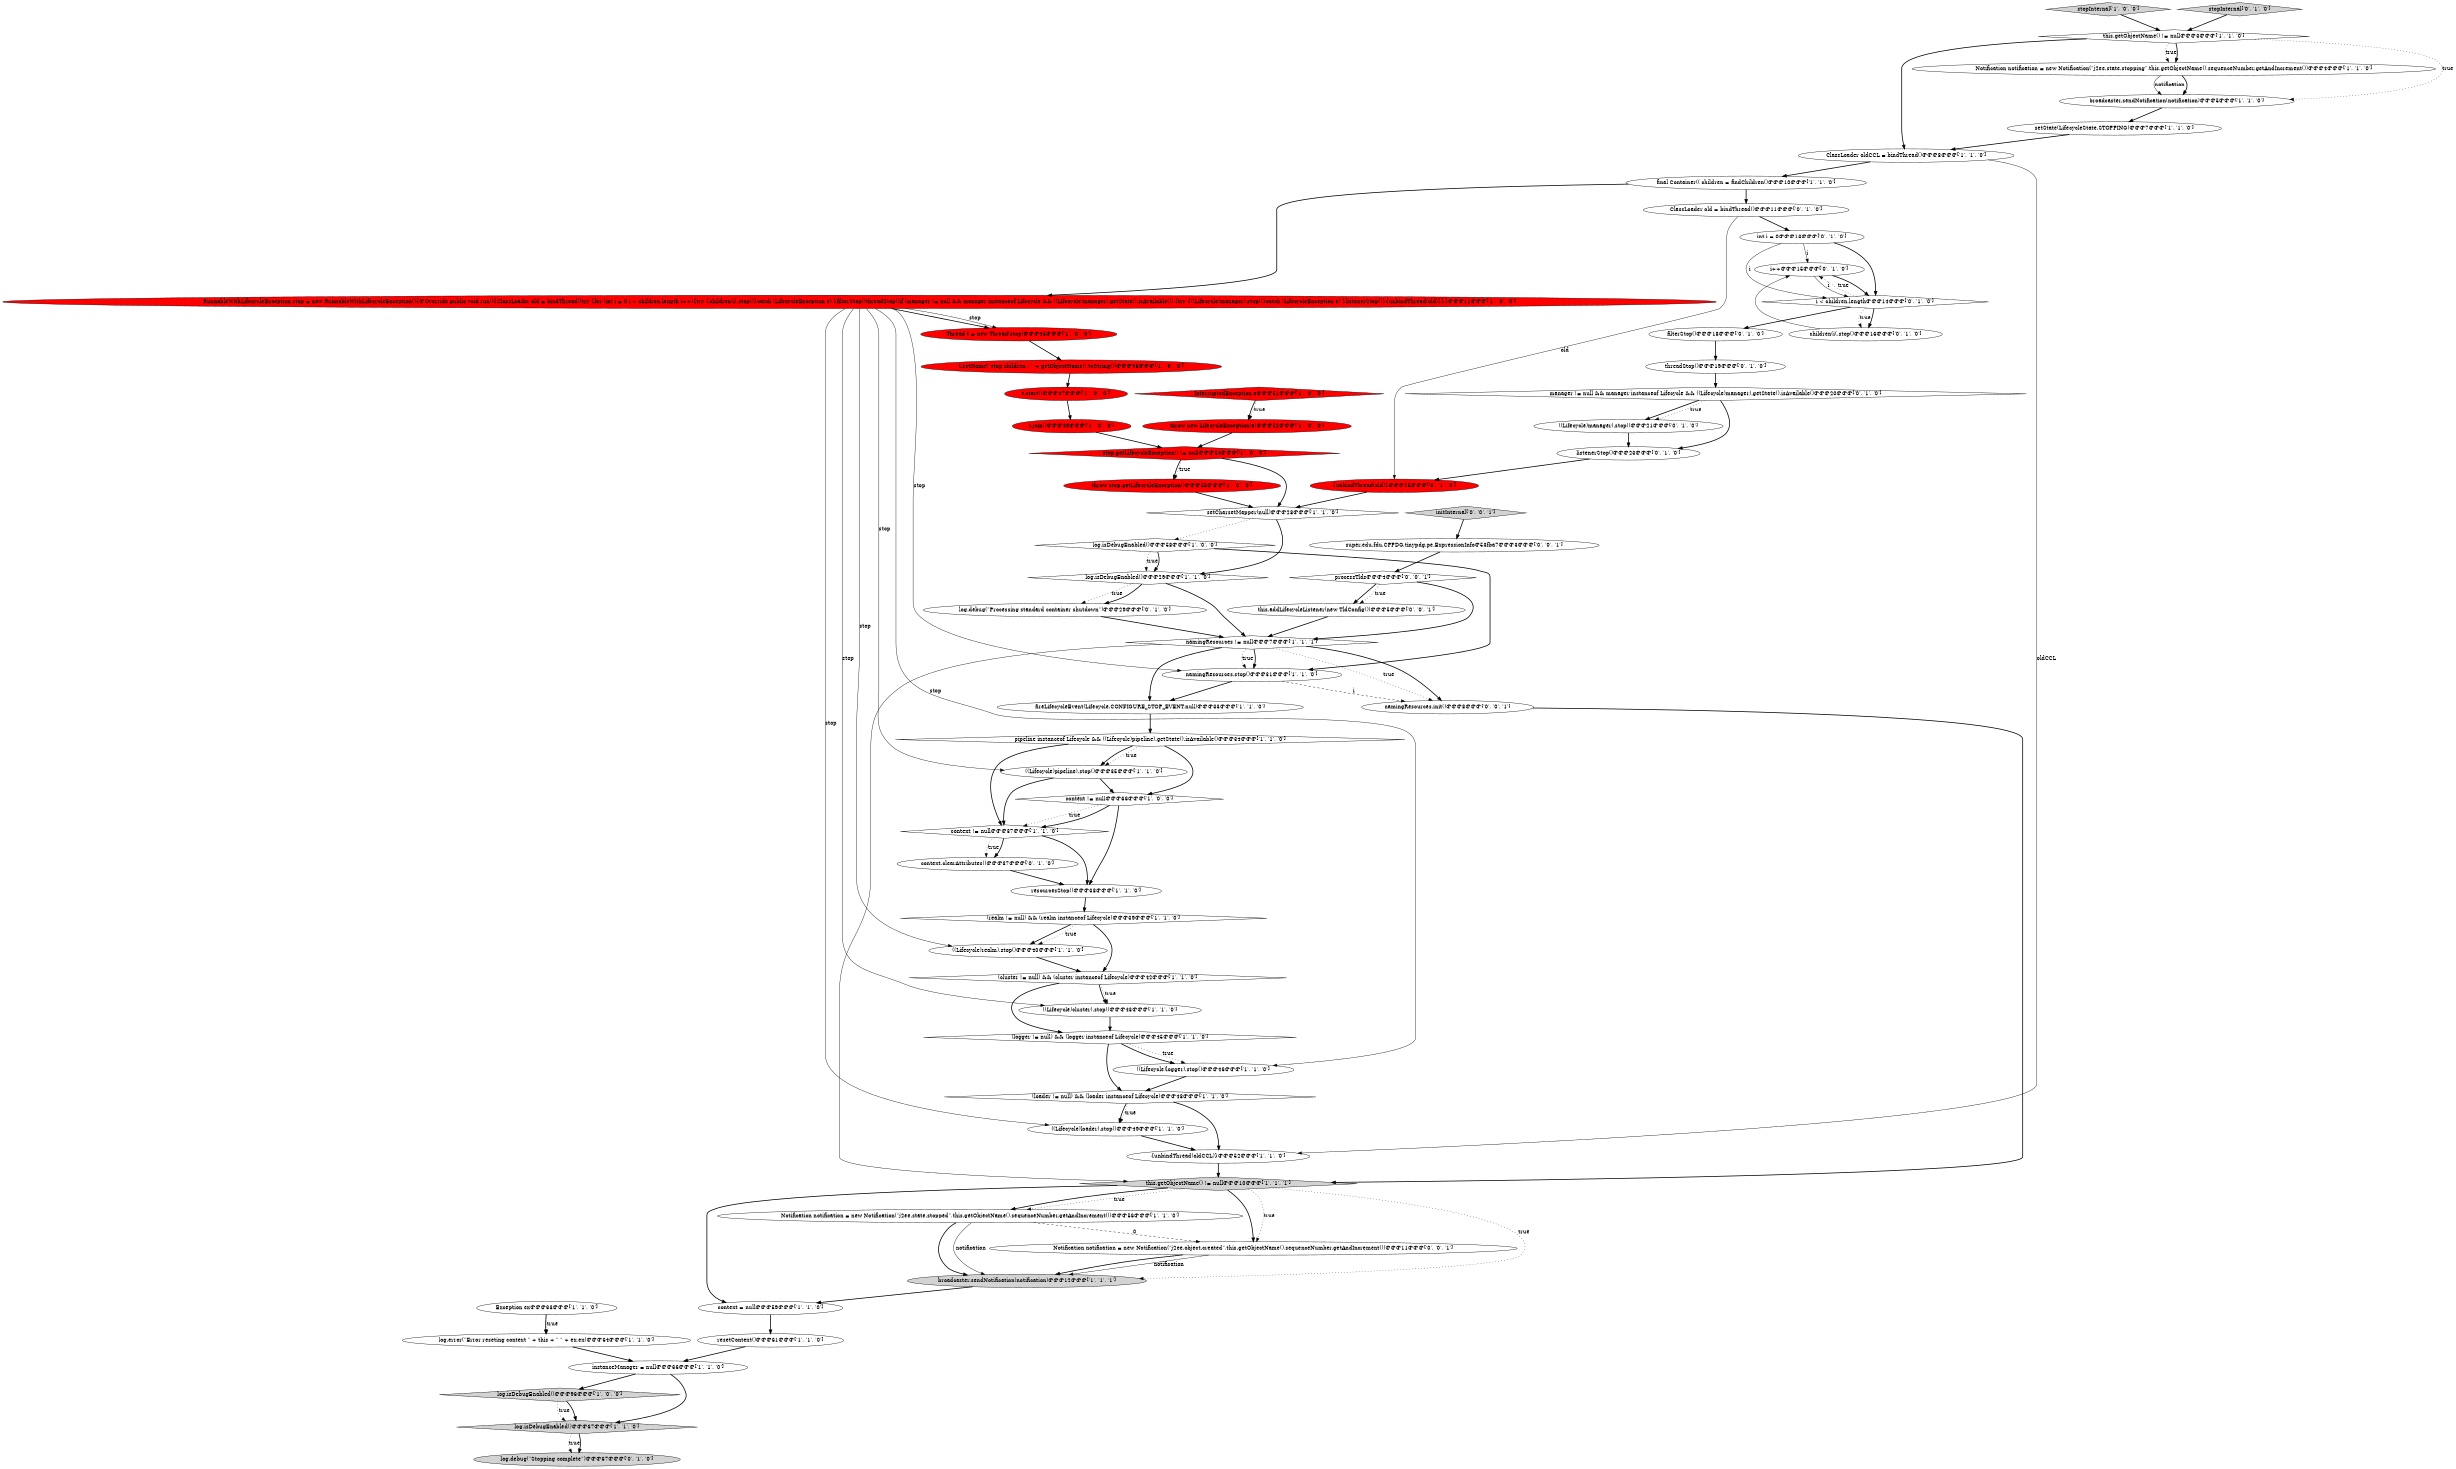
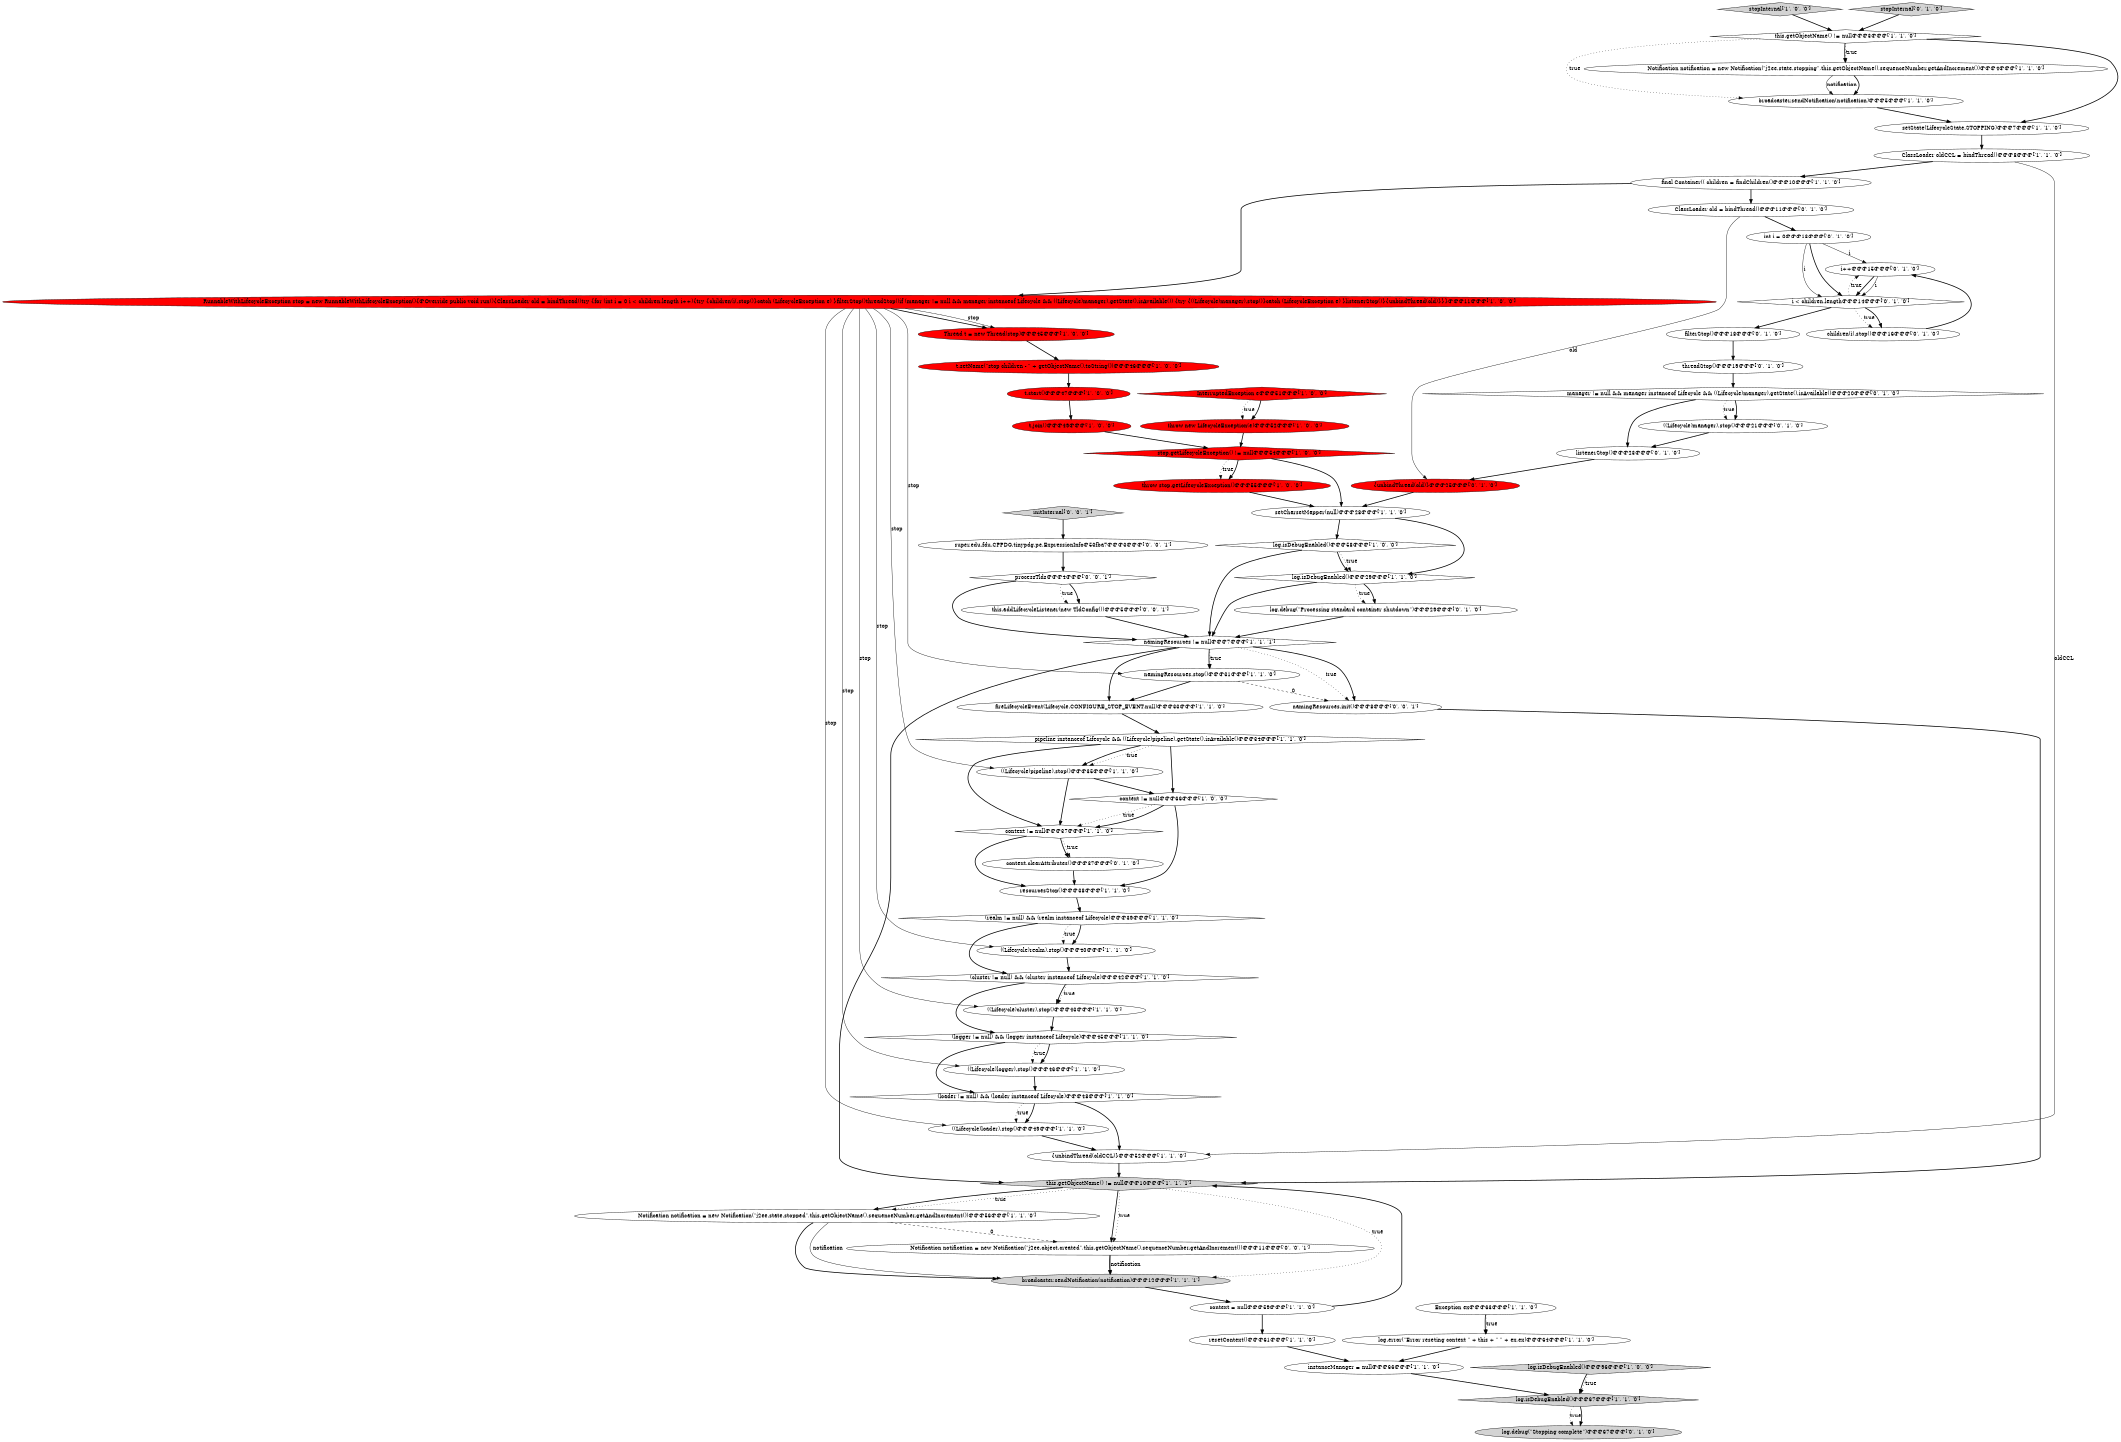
  digraph {
    node [fillcolor=white shape=ellipse style=filled]
    edge [style=bold]
    n1 [label="broadcaster.sendNotification(notification)@@@5@@@['1', '1', '0']"]
    n2 [label="setState(LifecycleState.STOPPING)@@@7@@@['1', '1', '0']"]
    n3 [label="ClassLoader oldCCL = bindThread()@@@8@@@['1', '1', '0']"]
    n4 [label="((Lifecycle)pipeline).stop()@@@35@@@['1', '1', '0']"]
    n5 [label="context != null@@@37@@@['1', '1', '0']" shape=diamond]
    n6 [label="context != null@@@66@@@['1', '0', '0']" shape=diamond]
    n7 [label="context.clearAttributes()@@@37@@@['0', '1', '0']"]
    n8 [label="resourcesStop()@@@38@@@['1', '1', '0']"]
    n9 [fillcolor=red label="InterruptedException e@@@51@@@['1', '0', '0']" shape=diamond]
    n10 [fillcolor=red label="throw new LifecycleException(e)@@@52@@@['1', '0', '0']"]
    n11 [fillcolor=red label="stop.getLifecycleException() != null@@@54@@@['1', '0', '0']" shape=diamond]
    n12 [label="(realm != null) && (realm instanceof Lifecycle)@@@39@@@['1', '1', '0']" shape=diamond]
    n13 [label="children(i(.stop()@@@16@@@['0', '1', '0']"]
    n14 [label="i++@@@15@@@['0', '1', '0']"]
    n15 [label="i < children.length@@@14@@@['0', '1', '0']" shape=diamond]
    n16 [label="{unbindThread(oldCCL)}@@@52@@@['1', '1', '0']"]
    n17 [fillcolor=lightgray label="this.getObjectName() != null@@@10@@@['1', '1', '1']" shape=diamond]
    n18 [fillcolor=lightgray label="broadcaster.sendNotification(notification)@@@12@@@['1', '1', '1']"]
    n19 [label="context = null@@@59@@@['1', '1', '0']"]
    n20 [label="Notification notification = new Notification(\"j2ee.object.created\",this.getObjectName(),sequenceNumber.getAndIncrement())@@@11@@@['0', '0', '1']"]
    n21 [label="Notification notification = new Notification(\"j2ee.state.stopped\",this.getObjectName(),sequenceNumber.getAndIncrement())@@@56@@@['1', '1', '0']"]
    n22 [label="((Lifecycle)realm).stop()@@@40@@@['1', '1', '0']"]
    n23 [label="(cluster != null) && (cluster instanceof Lifecycle)@@@42@@@['1', '1', '0']" shape=diamond]
    n24 [label="((Lifecycle)cluster).stop()@@@43@@@['1', '1', '0']"]
    n25 [label="(logger != null) && (logger instanceof Lifecycle)@@@45@@@['1', '1', '0']" shape=diamond]
    n26 [label="resetContext()@@@61@@@['1', '1', '0']"]
    n27 [fillcolor=red label="t.join()@@@49@@@['1', '0', '0']"]
    n28 [fillcolor=red label="throw stop.getLifecycleException()@@@55@@@['1', '0', '0']"]
-   n29 [label="setCharsetMapper(null)@@@28@@@['1', '1', '0']" shape=diamond]
+   n29 [label="setCharsetMapper(null)@@@28@@@['1', '1', '0']"]
    n30 [label="((Lifecycle)manager).stop()@@@21@@@['0', '1', '0']"]
    n31 [label="listenerStop()@@@23@@@['0', '1', '0']"]
    n32 [fillcolor=red label="{unbindThread(old)}@@@25@@@['0', '1', '0']"]
    n33 [label="log.isDebugEnabled()@@@58@@@['1', '0', '0']" shape=diamond]
    n34 [label="log.isDebugEnabled()@@@29@@@['1', '1', '0']" shape=diamond]
    n35 [label="fireLifecycleEvent(Lifecycle.CONFIGURE_STOP_EVENT,null)@@@33@@@['1', '1', '0']"]
    n36 [label="pipeline instanceof Lifecycle && ((Lifecycle)pipeline).getState().isAvailable()@@@34@@@['1', '1', '0']" shape=diamond]
    n37 [label="((Lifecycle)logger).stop()@@@46@@@['1', '1', '0']"]
    n38 [label="(loader != null) && (loader instanceof Lifecycle)@@@48@@@['1', '1', '0']" shape=diamond]
    n39 [label="instanceManager = null@@@66@@@['1', '1', '0']"]
    n40 [fillcolor=red label="RunnableWithLifecycleException stop = new RunnableWithLifecycleException(){@Override public void run(){ClassLoader old = bindThread()try {for (int i = 0 i < children.length i++){try {children(i(.stop()}catch (LifecycleException e) }filterStop()threadStop()if (manager != null && manager instanceof Lifecycle && ((Lifecycle)manager).getState().isAvailable()) {try {((Lifecycle)manager).stop()}catch (LifecycleException e) }listenerStop()}{unbindThread(old)}}}@@@11@@@['1', '0', '0']"]
    n41 [label="namingResources.stop()@@@31@@@['1', '1', '0']"]
    n42 [fillcolor=red label="Thread t = new Thread(stop)@@@45@@@['1', '0', '0']"]
    n43 [label="((Lifecycle)loader).stop()@@@49@@@['1', '1', '0']"]
    n44 [label="namingResources.init()@@@8@@@['0', '0', '1']"]
    n45 [fillcolor=red label="t.setName(\"stop children - \" + getObjectName().toString())@@@46@@@['1', '0', '0']"]
    n46 [label="namingResources != null@@@7@@@['1', '1', '1']" shape=diamond]
    n47 [fillcolor=lightgray label="log.debug(\"Stopping complete\")@@@67@@@['0', '1', '0']"]
    n48 [label="filterStop()@@@18@@@['0', '1', '0']"]
    n49 [label="threadStop()@@@19@@@['0', '1', '0']"]
    n50 [label="manager != null && manager instanceof Lifecycle && ((Lifecycle)manager).getState().isAvailable()@@@20@@@['0', '1', '0']" shape=diamond]
    n51 [label="log.debug(\"Processing standard container shutdown\")@@@29@@@['0', '1', '0']"]
    n52 [label="this.getObjectName() != null@@@3@@@['1', '1', '0']" shape=diamond]
    n53 [label="Notification notification = new Notification(\"j2ee.state.stopping\",this.getObjectName(),sequenceNumber.getAndIncrement())@@@4@@@['1', '1', '0']"]
    n54 [label="final Container(( children = findChildren()@@@10@@@['1', '1', '0']"]
    n55 [label="ClassLoader old = bindThread()@@@11@@@['0', '1', '0']"]
    n56 [label="int i = 0@@@13@@@['0', '1', '0']"]
    n57 [label="Exception ex@@@63@@@['1', '1', '0']"]
    n58 [label="log.error(\"Error reseting context \" + this + \" \" + ex,ex)@@@64@@@['1', '1', '0']"]
    n59 [fillcolor=lightgray label="stopInternal['1', '0', '0']" shape=diamond]
    n60 [label="this.addLifecycleListener(new TldConfig())@@@5@@@['0', '0', '1']"]
    n61 [fillcolor=lightgray label="log.isDebugEnabled()@@@96@@@['1', '0', '0']" shape=diamond]
    n62 [fillcolor=lightgray label="log.isDebugEnabled()@@@67@@@['1', '1', '0']" shape=diamond]
    n63 [fillcolor=red label="t.start()@@@47@@@['1', '0', '0']"]
    n64 [fillcolor=lightgray label="stopInternal['0', '1', '0']" shape=diamond]
    n65 [label="super.edu.fdu.CPPDG.tinypdg.pe.ExpressionInfo@53fba7@@@3@@@['0', '0', '1']"]
    n66 [label="processTlds@@@4@@@['0', '0', '1']" shape=diamond]
    n67 [fillcolor=lightgray label="initInternal['0', '0', '1']" shape=diamond]
    n1 -> n2
    n2 -> n3
    n3 -> n16 [label=oldCCL style=solid]
    n3 -> n54
    n4 -> n5
    n4 -> n6
    n5 -> n7 [label=true style=dotted]
    n5 -> n7
    n5 -> n8
    n6 -> n5 [label=true style=dotted]
    n6 -> n5
    n6 -> n8
    n7 -> n8
    n8 -> n12
    n9 -> n10
    n9 -> n10 [label=true style=dotted]
    n10 -> n11
    n11 -> n28 [label=true style=dotted]
    n11 -> n28
    n11 -> n29
    n12 -> n22
    n12 -> n22 [label=true style=dotted]
    n12 -> n23
-   n13 -> n14 [style=solid]
+   n13 -> n14
    n14 -> n15
    n14 -> n15 [label=i style=solid]
    n15 -> n13 [label=true style=dotted]
    n15 -> n13
    n15 -> n14 [label=true style=dotted]
    n15 -> n48
    n16 -> n17
    n17 -> n18 [label=true style=dotted]
-   n17 -> n19
+   n19 -> n17
    n17 -> n20 [label=true style=dotted]
    n17 -> n20
    n17 -> n21 [label=true style=dotted]
    n17 -> n21
    n18 -> n19
    n19 -> n26
    n20 -> n18 [label=notification style=solid]
    n20 -> n18
    n21 -> n18
    n21 -> n18 [label=notification style=solid]
    n21 -> n20 [label=0 style=dashed]
    n22 -> n23
    n23 -> n24 [label=true style=dotted]
    n23 -> n24
    n23 -> n25
    n24 -> n25
    n25 -> n37 [label=true style=dotted]
    n25 -> n37
    n25 -> n38
    n26 -> n39
    n27 -> n11
    n28 -> n29
-   n29 -> n33 [style=dotted]
+   n29 -> n33
    n29 -> n34
    n30 -> n31
    n31 -> n32
    n32 -> n29
    n33 -> n34 [label=true style=dotted]
    n33 -> n34
-   n33 -> n41
+   n33 -> n46
    n34 -> n46
    n34 -> n51 [label=true style=dotted]
    n34 -> n51
    n35 -> n36
    n36 -> n4 [label=true style=dotted]
    n36 -> n4
    n36 -> n5
    n36 -> n6
    n37 -> n38
    n38 -> n16
    n38 -> n43
    n38 -> n43 [label=true style=dotted]
-   n39 -> n61
    n39 -> n62
    n40 -> n4 [label=stop style=solid]
    n40 -> n22 [label=stop style=solid]
    n40 -> n24 [label=stop style=solid]
    n40 -> n37 [label=stop style=solid]
    n40 -> n41 [label=stop style=solid]
    n40 -> n42
    n40 -> n42 [label=stop style=solid]
    n40 -> n43 [label=stop style=solid]
    n41 -> n35
-   n41 -> n44 [label=i style=dashed]
+   n41 -> n44 [label=0 style=dashed]
    n42 -> n45
    n43 -> n16
    n44 -> n17
    n45 -> n63
-   n46 -> n17 [style=solid]
+   n46 -> n17
    n46 -> n35
    n46 -> n41
    n46 -> n41 [label=true style=dotted]
    n46 -> n44 [label=true style=dotted]
    n46 -> n44
    n48 -> n49
    n49 -> n50
    n50 -> n30
    n50 -> n30 [label=true style=dotted]
    n50 -> n31
    n51 -> n46
    n52 -> n1 [label=true style=dotted]
-   n52 -> n3
+   n52 -> n2
    n52 -> n53 [label=true style=dotted]
    n52 -> n53
    n53 -> n1
    n53 -> n1 [label=notification style=solid]
    n54 -> n40
    n54 -> n55
    n55 -> n32 [label=old style=solid]
    n55 -> n56
    n56 -> n14 [label=i style=solid]
    n56 -> n15 [label=i style=solid]
    n56 -> n15
    n57 -> n58
    n57 -> n58 [label=true style=dotted]
    n58 -> n39
    n59 -> n52
    n60 -> n46
    n61 -> n62
    n61 -> n62 [label=true style=dotted]
    n62 -> n47 [label=true style=dotted]
    n62 -> n47
    n63 -> n27
    n64 -> n52
    n65 -> n66
    n66 -> n46
    n66 -> n60
    n66 -> n60 [label=true style=dotted]
    n67 -> n65
  }
